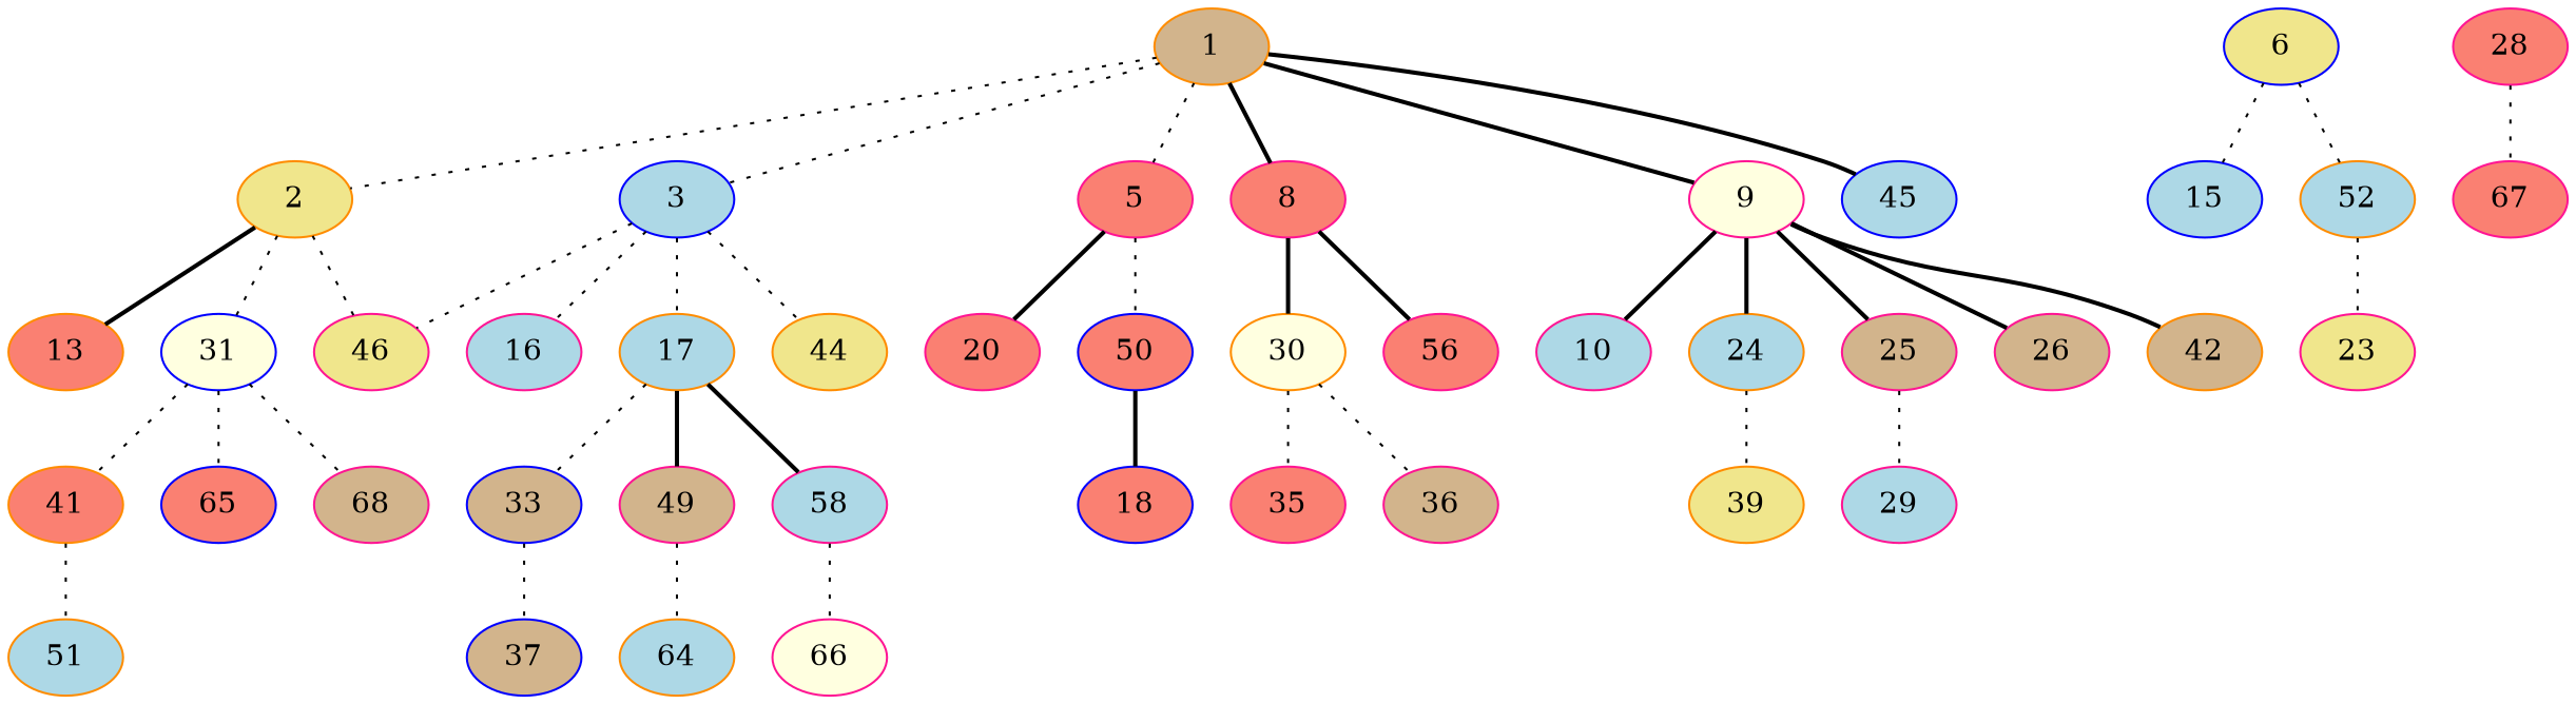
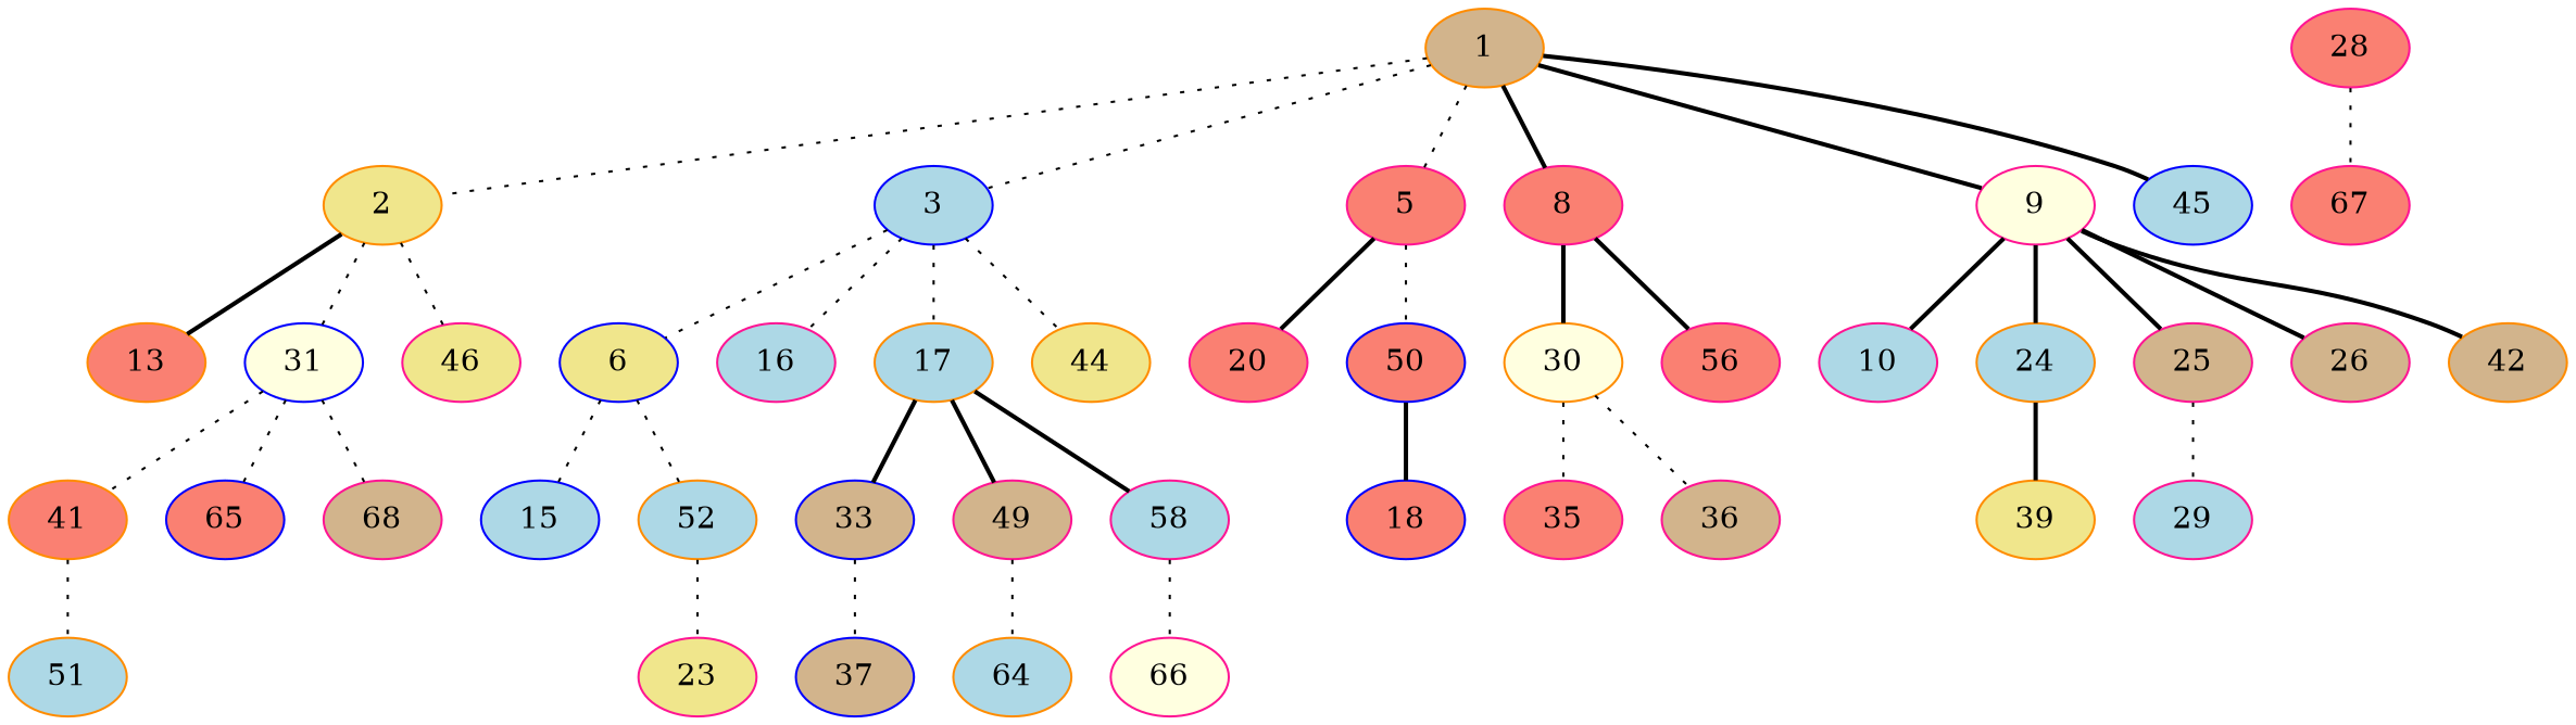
  graph {
    node [color=deeppink fillcolor=lightblue style=filled]
    edge [style=dotted]
    1 [color=darkorange fillcolor=tan super="+4"]
    2 [color=darkorange fillcolor=khaki super="+12"]
    3 [color=blue super="+52"]
    5 [fillcolor=salmon super="+7"]
    8 [fillcolor=salmon super="+14"]
    9 [fillcolor=lightyellow super="+19"]
    45 [color=blue]
    13 [color=darkorange fillcolor=salmon super="+63"]
    31 [color=blue fillcolor=lightyellow super="+54"]
    46 [fillcolor=khaki]
    6 [color=blue fillcolor=khaki super="+11"]
    16
    17 [color=darkorange super="+57"]
    44 [color=darkorange fillcolor=khaki super="+47"]
    20 [fillcolor=salmon super="+34"]
    50 [color=blue fillcolor=salmon]
    30 [color=darkorange fillcolor=lightyellow super="+32"]
    56 [fillcolor=salmon super="+59"]
    10 [super="+21"]
    24 [color=darkorange super="+48"]
    25 [fillcolor=tan super="+27"]
    26 [fillcolor=tan]
    42 [color=darkorange fillcolor=tan]
    41 [color=darkorange fillcolor=salmon super="+61"]
    65 [color=blue fillcolor=salmon]
    68 [fillcolor=tan]
    15 [color=blue super="+53"]
    n28 [color=darkorange label=52]
    33 [color=blue fillcolor=tan]
    49 [fillcolor=tan super="+69"]
    58 [super="+60"]
    18 [color=blue fillcolor=salmon super="+43"]
    23 [fillcolor=khaki]
    28 [fillcolor=salmon super="+40"]
    67 [fillcolor=salmon]
    35 [fillcolor=salmon super="+38"]
    36 [fillcolor=tan]
    39 [color=darkorange fillcolor=khaki]
    29 [super="+62"]
    37 [color=blue fillcolor=tan super="+55"]
    64 [color=darkorange]
    66 [fillcolor=lightyellow]
    51 [color=darkorange]
    1 -- 2
    1 -- 3
    1 -- 5
    1 -- 8 [style=bold]
    1 -- 9 [style=bold]
    1 -- 45 [style=bold]
    2 -- 13 [style=bold]
    2 -- 31
    2 -- 46
-   3 -- 46
+   3 -- 6
    3 -- 16
    3 -- 17
    3 -- 44
    5 -- 20 [style=bold]
    5 -- 50
    8 -- 30 [style=bold]
    8 -- 56 [style=bold]
    9 -- 10 [style=bold]
    9 -- 24 [style=bold]
    9 -- 25 [style=bold]
    9 -- 26 [style=bold]
    9 -- 42 [style=bold]
    31 -- 41
    31 -- 65
    31 -- 68
    6 -- 15
    6 -- n28
-   17 -- 33
+   17 -- 33 [style=bold]
    17 -- 49 [style=bold]
    17 -- 58 [style=bold]
    50 -- 18 [style=bold]
    30 -- 35
    30 -- 36
-   24 -- 39
+   24 -- 39 [style=bold]
    25 -- 29
    41 -- 51
    n28 -- 23
    33 -- 37
    49 -- 64
    58 -- 66
    28 -- 67
  }
